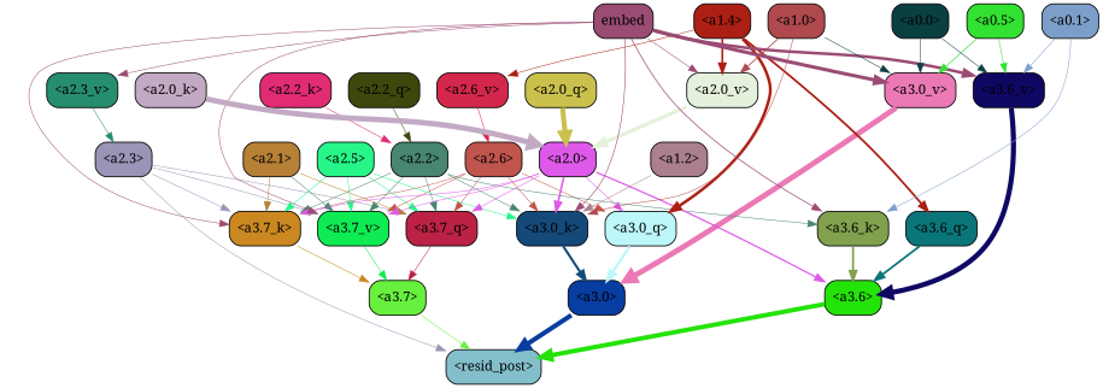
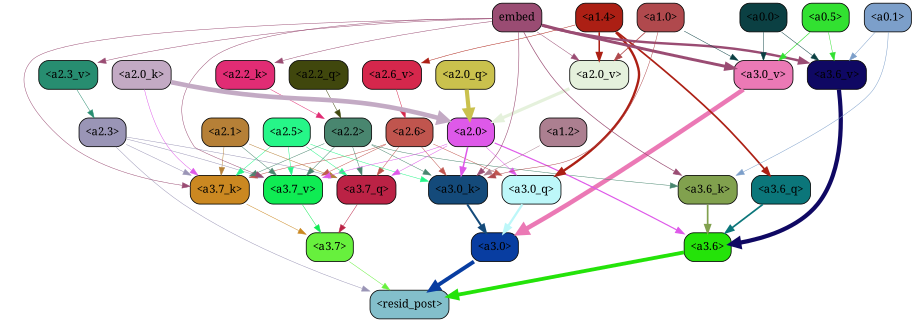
  strict digraph {
    fontname="Noto Serif"
    splines=true
    node [color=black fontname="Noto Serif" shape=box style="filled, rounded"]
    edge [color="#9a4c73" fontname="Noto Serif" penwidth=0.6]
    "<a3.7>" [fillcolor="#67f03d"]
    "<resid_post>" [fillcolor="#83bfcb"]
    "<a3.6>" [fillcolor="#24e309"]
    "<a3.0>" [fillcolor="#083da1"]
    "<a2.3>" [fillcolor="#9a95b6"]
    "<a3.7_q>" [fillcolor="#bb2245"]
    "<a3.7_k>" [fillcolor="#cb8821"]
    "<a3.7_v>" [fillcolor="#0feb53"]
    "<a3.6_q>" [fillcolor="#0b767a"]
    "<a3.0_q>" [fillcolor="#bdf7f9"]
    "<a3.6_k>" [fillcolor="#81a14e"]
    "<a3.0_k>" [fillcolor="#144a7a"]
    "<a3.6_v>" [fillcolor="#0f0863"]
    "<a3.0_v>" [fillcolor="#eb79b5"]
    "<a2.6>" [fillcolor="#c0554e"]
    "<a2.5>" [fillcolor="#26f688"]
    "<a2.2>" [fillcolor="#49866f"]
    "<a2.1>" [fillcolor="#b68037"]
    "<a2.0>" [fillcolor="#de59e9"]
    "<a1.4>" [fillcolor="#ac1f14"]
    "<a2.6_v>" [fillcolor="#d5274c"]
    "<a2.0_v>" [fillcolor="#e5f1dc"]
    embed [fillcolor="#9a4c73"]
    "<a2.2_k>" [fillcolor="#e12c74"]
    "<a2.3_v>" [fillcolor="#278d70"]
    "<a1.2>" [fillcolor="#ac7f90"]
    "<a0.1>" [fillcolor="#7c9fca"]
    "<a1.0>" [fillcolor="#b0494d"]
    "<a0.5>" [fillcolor="#32e131"]
    "<a0.0>" [fillcolor="#0b4043"]
    "<a2.2_q>" [fillcolor="#40470d"]
    "<a2.0_q>" [fillcolor="#cac14d"]
    "<a2.0_k>" [fillcolor="#c3aac4"]
    "<a3.7>" -> "<resid_post>" [color="#67f03d"]
    "<a3.6>" -> "<resid_post>" [color="#24e309" penwidth=4.7534414529800415]
    "<a3.0>" -> "<resid_post>" [color="#083da1" penwidth=4.898576855659485]
    "<a2.3>" -> "<resid_post>" [color="#9a95b6"]
    "<a2.3>" -> "<a3.7_q>" [color="#9a95b6"]
    "<a2.3>" -> "<a3.7_k>" [color="#9a95b6"]
    "<a2.3>" -> "<a3.7_v>" [color="#9a95b6"]
    "<a3.7_q>" -> "<a3.7>" [color="#bb2245"]
    "<a3.7_k>" -> "<a3.7>" [color="#cb8821"]
    "<a3.7_v>" -> "<a3.7>" [color="#0feb53"]
    "<a3.6_q>" -> "<a3.6>" [color="#0b767a" penwidth=2.160832464694977]
    "<a3.0_q>" -> "<a3.0>" [color="#bdf7f9" penwidth=2.870753765106201]
    "<a3.6_k>" -> "<a3.6>" [color="#81a14e" penwidth=2.13908451795578]
    "<a3.0_k>" -> "<a3.0>" [color="#144a7a" penwidth=2.520303964614868]
    "<a3.6_v>" -> "<a3.6>" [color="#0f0863" penwidth=5.297133803367615]
    "<a3.0_v>" -> "<a3.0>" [color="#eb79b5" penwidth=5.680712580680847]
    "<a2.6>" -> "<a3.7_q>" [color="#c0554e"]
    "<a2.6>" -> "<a3.7_k>" [color="#c0554e"]
    "<a2.6>" -> "<a3.7_v>" [color="#c0554e"]
    "<a2.6>" -> "<a3.0_q>" [color="#c0554e"]
    "<a2.6>" -> "<a3.0_k>" [color="#c0554e"]
    "<a2.5>" -> "<a3.7_q>" [color="#26f688"]
    "<a2.5>" -> "<a3.7_k>" [color="#26f688"]
    "<a2.5>" -> "<a3.7_v>" [color="#26f688"]
    "<a2.5>" -> "<a3.0_k>" [color="#26f688"]
    "<a2.2>" -> "<a3.7_q>" [color="#49866f"]
    "<a2.2>" -> "<a3.7_k>" [color="#49866f"]
    "<a2.2>" -> "<a3.7_v>" [color="#49866f"]
    "<a2.2>" -> "<a3.6_k>" [color="#49866f"]
    "<a2.2>" -> "<a3.0_k>" [color="#49866f"]
    "<a2.1>" -> "<a3.7_q>" [color="#b68037"]
    "<a2.1>" -> "<a3.7_k>" [color="#b68037"]
    "<a2.1>" -> "<a3.7_v>" [color="#49866f"]
    "<a2.0>" -> "<a3.6>" [color="#de59e9" penwidth=1.4784413101151586]
    "<a2.0>" -> "<a3.7_q>" [color="#de59e9"]
-   "<a2.0>" -> "<a3.7_k>" [color="#de59e9"]
+   "<a2.0_k>" -> "<a3.7_k>" [color="#de59e9"]
    "<a2.0>" -> "<a3.7_v>" [color="#de59e9"]
    "<a2.0>" -> "<a3.0_q>" [color="#de59e9"]
    "<a2.0>" -> "<a3.0_k>" [color="#de59e9" penwidth=1.8858084231615067]
    "<a1.4>" -> "<a3.6_q>" [color="#ac1f14" penwidth=2.149975523352623]
    "<a1.4>" -> "<a3.0_q>" [color="#ac1f14" penwidth=3.0018038749694824]
    "<a1.4>" -> "<a2.6_v>" [color="#ac1f14"]
    "<a1.4>" -> "<a2.0_v>" [color="#ac1f14" penwidth=1.925402581691742]
    "<a2.6_v>" -> "<a2.6>" [color="#d5274c"]
    "<a2.0_v>" -> "<a2.0>" [color="#e5f1dc" penwidth=3.9731863737106323]
    embed -> "<a3.7_k>"
    embed -> "<a3.7_v>"
    embed -> "<a3.6_k>" [penwidth=0.8552796393632889]
    embed -> "<a3.0_k>" [penwidth=0.691851794719696]
    embed -> "<a3.6_v>" [penwidth=3.067279100418091]
    embed -> "<a3.0_v>" [penwidth=3.6927278637886047]
    embed -> "<a2.0_v>"
+   embed -> "<a2.2_k>"
    embed -> "<a2.3_v>"
    "<a2.2_k>" -> "<a2.2>" [color="#e12c74" penwidth=0.6149471998214722]
    "<a2.3_v>" -> "<a2.3>" [color="#278d70"]
    "<a1.2>" -> "<a3.0_k>" [color="#ac7f90"]
    "<a0.1>" -> "<a3.6_k>" [color="#7c9fca"]
    "<a0.1>" -> "<a3.6_v>" [color="#7c9fca"]
    "<a1.0>" -> "<a3.0_k>" [color="#b0494d"]
    "<a1.0>" -> "<a3.0_v>" [color="#0b4043"]
    "<a1.0>" -> "<a2.0_v>" [color="#b0494d" penwidth=0.9920598268508911]
    "<a0.5>" -> "<a3.6_v>" [color="#32e131"]
    "<a0.5>" -> "<a3.0_v>" [color="#32e131" penwidth=0.8028683364391327]
    "<a0.0>" -> "<a3.6_v>" [color="#0b4043"]
    "<a0.0>" -> "<a3.0_v>" [color="#0b4043"]
    "<a2.2_q>" -> "<a2.2>" [color="#40470d"]
    "<a2.0_q>" -> "<a2.0>" [color="#cac14d" penwidth=5.1847569942474365]
    "<a2.0_k>" -> "<a2.0>" [color="#c3aac4" penwidth=5.773491740226746]
  }
